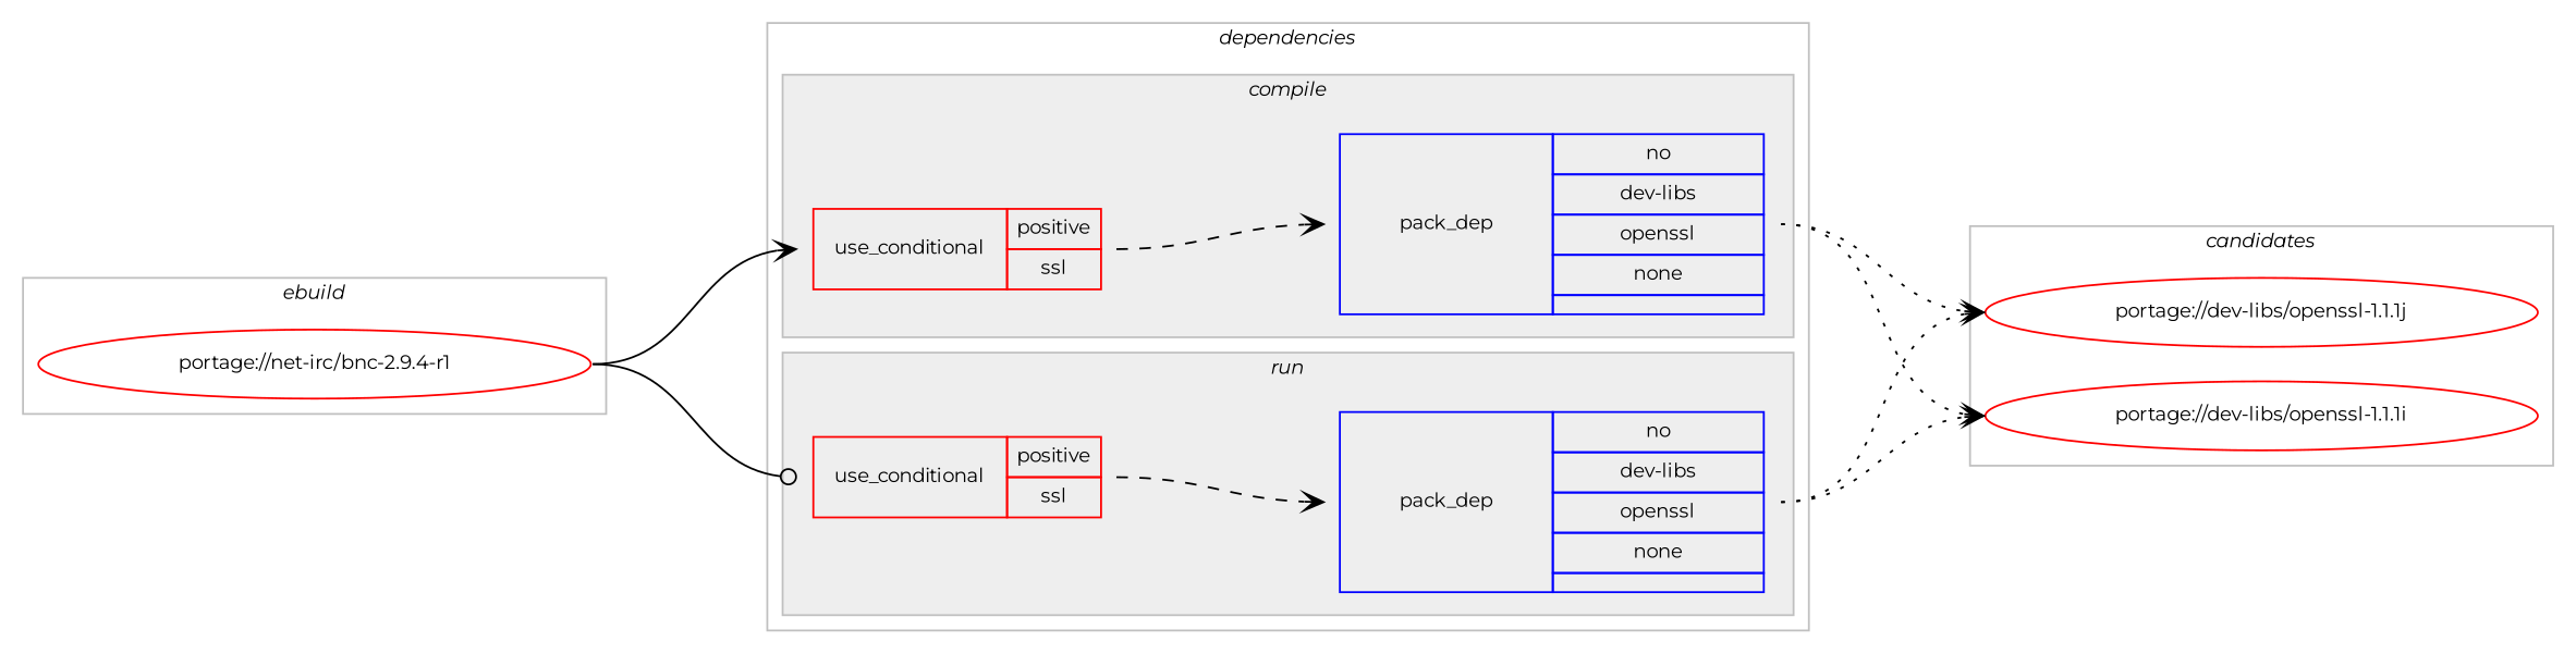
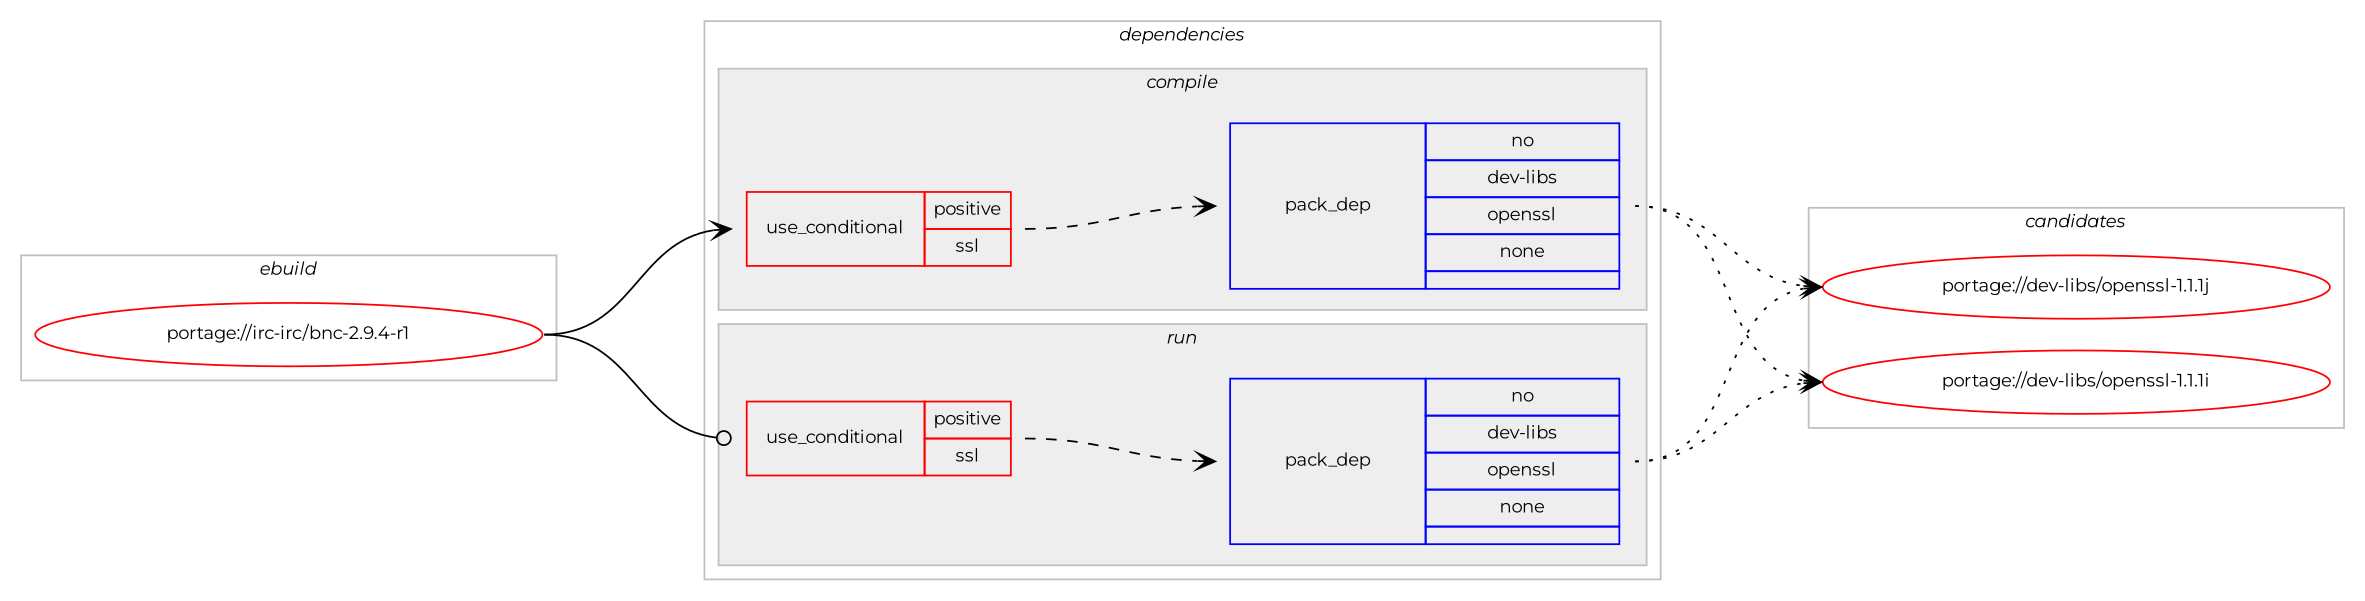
  digraph {
    compound=true
    concentrate=true
    fontname=Montserrat
    fontsize=10
    newrank=true
    rankdir=LR
    ranksep=1.5
    node [color=red fontname=Montserrat fontsize=10 shape=none]
    edge [arrowhead=vee fontname=Montserrat headport=w style=dotted tailport=e weight=20]
-   n1 [label="portage://net-irc/bnc-2.9.4-r1" width=4 shape=""]
+   n1 [label="portage://irc-irc/bnc-2.9.4-r1" width=4 shape=""]
    n2 [color=blue label=<<TABLE BORDER="0" CELLBORDER="1" CELLSPACING="0" CELLPADDING="4" WIDTH="220"><TR><TD ROWSPAN="6" CELLPADDING="30">pack_dep</TD></TR><TR><TD WIDTH="110">no</TD></TR><TR><TD>dev-libs</TD></TR><TR><TD>openssl</TD></TR><TR><TD>none</TD></TR><TR><TD></TD></TR></TABLE>>]
    n3 [label=<<TABLE BORDER="0" CELLBORDER="1" CELLSPACING="0" CELLPADDING="4"><TR><TD ROWSPAN="3" CELLPADDING="10">use_conditional</TD></TR><TR><TD>positive</TD></TR><TR><TD>ssl</TD></TR></TABLE>>]
    n4 [color=blue label=<<TABLE BORDER="0" CELLBORDER="1" CELLSPACING="0" CELLPADDING="4" WIDTH="220"><TR><TD ROWSPAN="6" CELLPADDING="30">pack_dep</TD></TR><TR><TD WIDTH="110">no</TD></TR><TR><TD>dev-libs</TD></TR><TR><TD>openssl</TD></TR><TR><TD>none</TD></TR><TR><TD></TD></TR></TABLE>>]
    n5 [label=<<TABLE BORDER="0" CELLBORDER="1" CELLSPACING="0" CELLPADDING="4"><TR><TD ROWSPAN="3" CELLPADDING="10">use_conditional</TD></TR><TR><TD>positive</TD></TR><TR><TD>ssl</TD></TR></TABLE>>]
    n6 [label="portage://dev-libs/openssl-1.1.1j" width=4 shape=""]
    n7 [label="portage://dev-libs/openssl-1.1.1i" width=4 shape=""]
    subgraph cluster_1 {
      color=gray
      label=<<i>ebuild</i>>
      rank=same
      n1
    }
    subgraph cluster_2 {
      color=gray
      label=<<i>dependencies</i>>
      subgraph cluster_3 {
        color=gray
        fillcolor="#eeeeee"
        label=<<i>compile</i>>
        style=filled
        subgraph sub_4 {
          color=gray
          fillcolor="#eeeeee"
          label=<<i>compile</i>>
          style=filled
          n3
          subgraph sub_5 {
            color=gray
            fillcolor="#eeeeee"
            label=<<i>compile</i>>
            style=filled
            n2
          }
        }
      }
      subgraph cluster_6 {
        color=gray
        fillcolor="#eeeeee"
        label=<<i>compile and run</i>>
        style=filled
      }
      subgraph cluster_7 {
        color=gray
        fillcolor="#eeeeee"
        label=<<i>run</i>>
        style=filled
        subgraph sub_8 {
          color=gray
          fillcolor="#eeeeee"
          label=<<i>run</i>>
          style=filled
          n5
          subgraph sub_9 {
            color=gray
            fillcolor="#eeeeee"
            label=<<i>run</i>>
            style=filled
            n4
          }
        }
      }
    }
    subgraph cluster_10 {
      color=gray
      label=<<i>candidates</i>>
      rank=same
      subgraph sub_11 {
        color=black
        label=<<i>candidates</i>>
        nodesep=1
        rank=same
        n6
        n7
      }
      subgraph sub_12 {
        color=black
        label=<<i>candidates</i>>
        nodesep=1
        rank=same
        n6
        n7
      }
    }
    n1 -> n3 [style=solid]
    n1 -> n5 [arrowhead=odot style=solid]
    n2 -> n6 [weight=100]
    n2 -> n7 [weight=100]
    n3 -> n2 [style=dashed]
    n4 -> n6 [weight=100]
    n4 -> n7 [weight=100]
    n5 -> n4 [style=dashed]
  }
